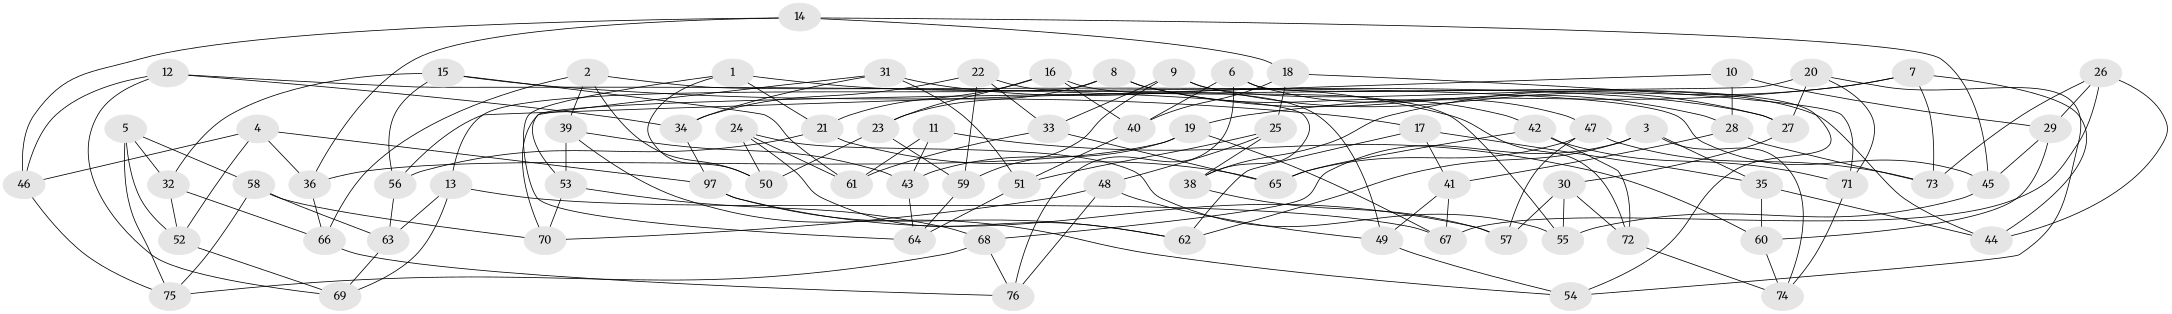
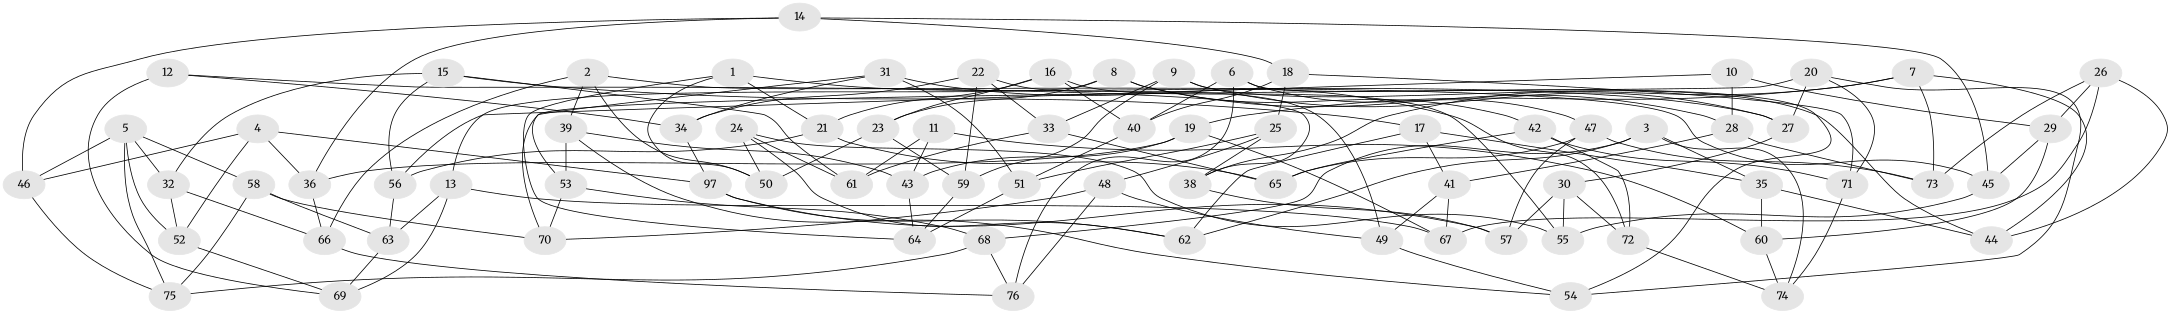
  graph {
    fontname=Merriweather
    node [color=gray90 fontname=Merriweather style=filled]
    edge [fontname=Merriweather]
    1
    21
    27
    50
    64
    56
    65
    30
    2
    39
    45
    66
    54
    43
    53
    55
    76
    3
    35
    62
    68
    74
    44
    60
    75
    4
    36
    n28 [label=97]
    46
    52
    57
    69
    5
    32
    58
    63
    70
    6
    40
    47
    51
    73
    7
    19
    38
    67
    8
    13
    23
    28
    42
    59
    41
    71
    72
    9
    33
    61
    10
    29
    11
    12
    34
    14
    18
    25
    15
    17
    16
    49
    48
    20
    22
    24
    26
    31
    1 -- 21
    1 -- 27
    1 -- 50
    1 -- 64
    21 -- 56
    21 -- 65
    27 -- 30
    56 -- 63
    30 -- 55
    30 -- 57
    30 -- 72
    2 -- 50
    2 -- 39
    2 -- 45
    2 -- 66
    39 -- 54
    39 -- 43
    39 -- 53
    45 -- 55
    66 -- 76
    43 -- 64
    53 -- 68
    53 -- 70
    3 -- 35
    3 -- 62
    3 -- 68
    3 -- 74
    35 -- 44
    35 -- 60
    68 -- 76
    68 -- 75
    60 -- 74
    4 -- 36
    4 -- n28
    4 -- 46
    4 -- 52
    36 -- 66
    n28 -- 62
    n28 -- 57
    46 -- 75
    52 -- 69
    5 -- 75
    5 -- 52
    5 -- 32
    5 -- 58
    32 -- 66
    32 -- 52
    58 -- 75
    58 -- 63
    58 -- 70
    63 -- 69
    6 -- 54
    6 -- 76
    6 -- 40
    6 -- 47
    40 -- 51
    47 -- 65
    47 -- 57
    47 -- 73
    51 -- 64
    7 -- 44
    7 -- 73
    7 -- 19
    7 -- 38
    19 -- 43
    19 -- 36
    19 -- 67
    38 -- 57
    8 -- 13
    8 -- 23
    8 -- 28
    8 -- 42
    13 -- 69
    13 -- 63
    13 -- 67
    23 -- 50
    23 -- 59
    28 -- 73
    28 -- 41
    42 -- 65
    42 -- 71
    42 -- 72
    59 -- 64
    41 -- 67
    41 -- 49
    71 -- 74
    72 -- 74
    9 -- 27
    9 -- 44
    9 -- 59
    9 -- 33
    33 -- 65
    33 -- 61
    10 -- 56
    10 -- 28
    10 -- 29
    29 -- 45
    29 -- 60
    11 -- 43
    11 -- 60
    11 -- 61
-   12 -- 46
+   5 -- 46
    12 -- 69
    12 -- 38
    12 -- 34
    34 -- n28
    14 -- 45
    14 -- 36
    14 -- 46
    14 -- 18
    18 -- 40
    18 -- 71
    18 -- 25
    25 -- 51
    25 -- 38
    25 -- 48
    15 -- 56
    15 -- 32
    15 -- 61
    15 -- 17
    17 -- 35
    17 -- 62
    17 -- 41
    16 -- 21
    16 -- 55
    16 -- 40
    16 -- 23
    49 -- 54
    48 -- 76
    48 -- 70
    48 -- 49
    20 -- 27
    20 -- 54
    20 -- 70
    20 -- 71
    22 -- 59
    22 -- 33
    22 -- 34
    22 -- 49
    24 -- 50
    24 -- 55
    24 -- 62
    24 -- 61
    26 -- 44
    26 -- 73
    26 -- 67
    26 -- 29
    31 -- 53
    31 -- 51
    31 -- 72
    31 -- 34
  }
